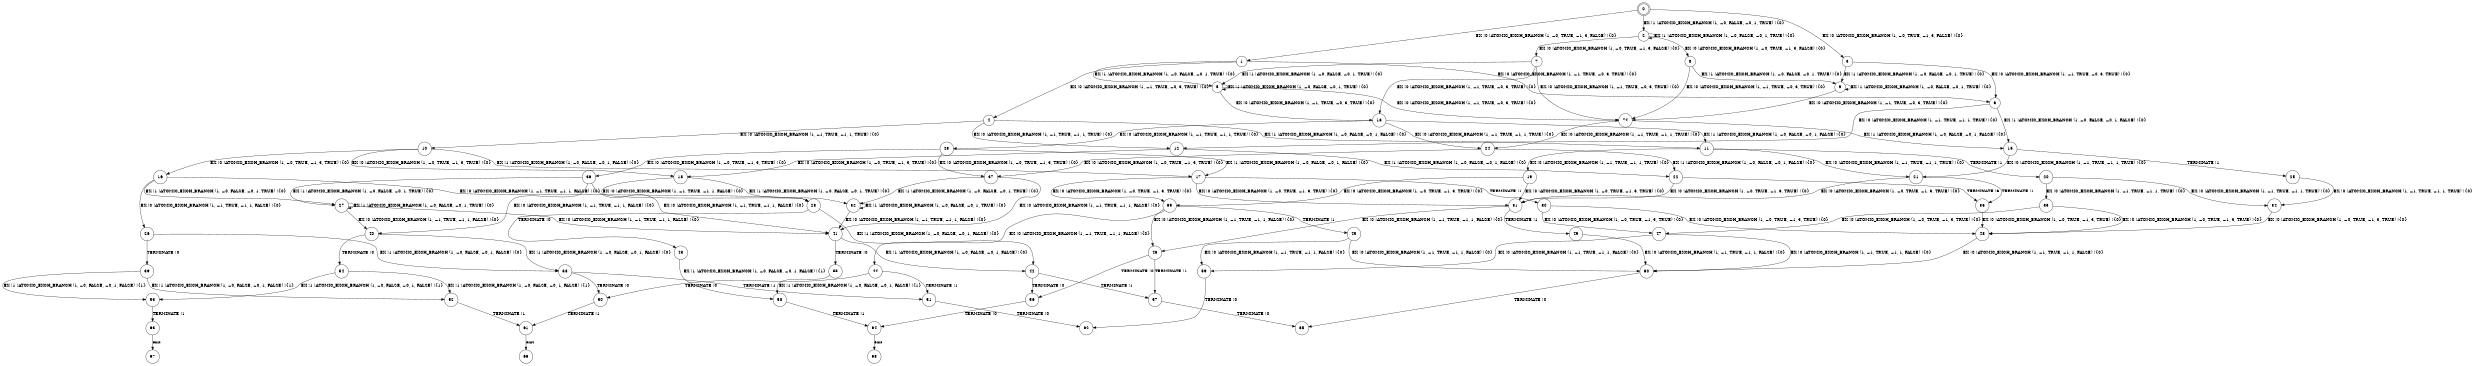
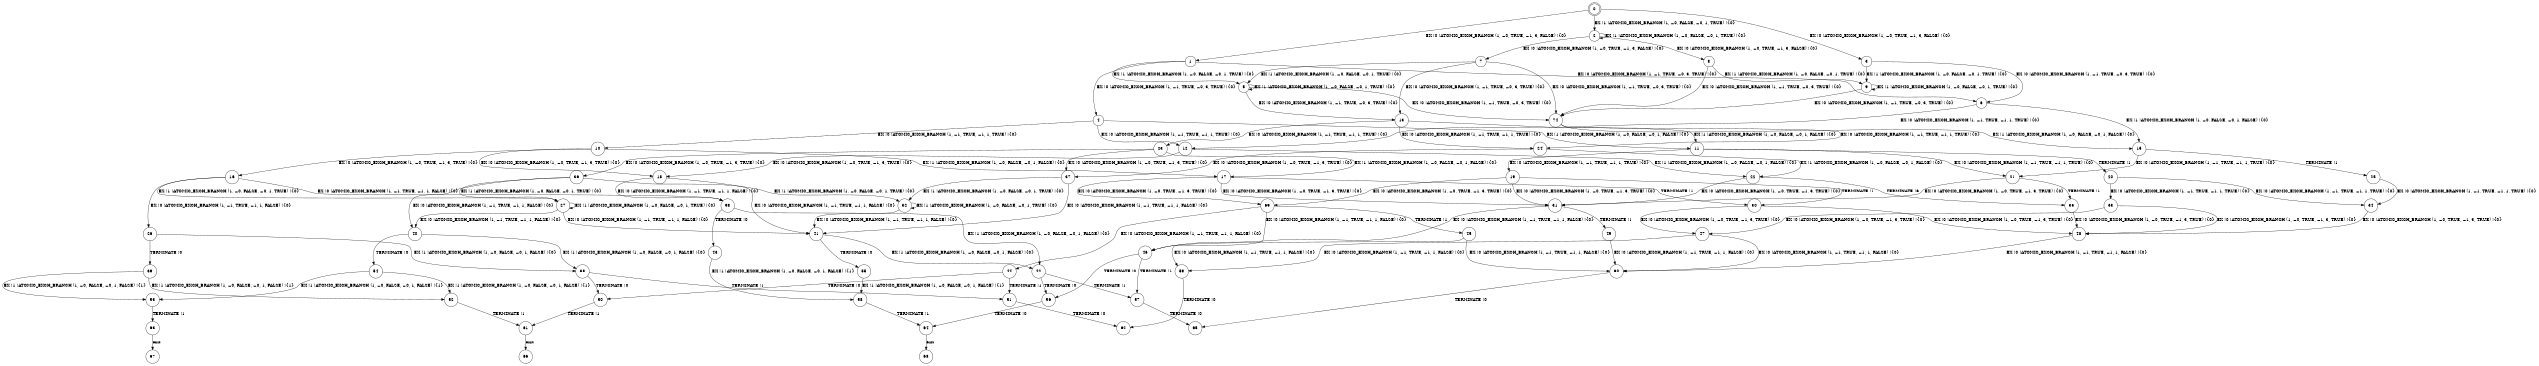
  digraph {
    node [shape=circle]
    0 [peripheries=2]
    1
    2
    3
    4
    5
    6
    7
    8
    9
    10
    11
    12
    13
    n15 [label=74]
    15
    16
    17
    18
    19
    20
    21
    22
    23
    24
    25
    26
    27
-   28
+   28 [label=98]
    n30 [label=69]
    30
    31
    32
    33
    34
    35
    36
    37
    38
    39
    40
    41
    42
    43
    44
    45
    46
    47
    48
    49
    50
    51
    52
    53
    54
    55
    56
    57
    58
    59
    60
    61
    62
    63
    64
    65
    66
    67
    68
    0 -> 1 [label="EX !0 !ATOMIC_EXCH_BRANCH (1, +0, TRUE, +1, 3, FALSE) !{0}"]
    0 -> 2 [label="EX !1 !ATOMIC_EXCH_BRANCH (1, +0, FALSE, +0, 1, TRUE) !{0}"]
    0 -> 3 [label="EX !0 !ATOMIC_EXCH_BRANCH (1, +0, TRUE, +1, 3, FALSE) !{0}"]
    1 -> 4 [label="EX !0 !ATOMIC_EXCH_BRANCH (1, +1, TRUE, +0, 3, TRUE) !{0}"]
    1 -> 5 [label="EX !1 !ATOMIC_EXCH_BRANCH (1, +0, FALSE, +0, 1, TRUE) !{0}"]
    1 -> 6 [label="EX !0 !ATOMIC_EXCH_BRANCH (1, +1, TRUE, +0, 3, TRUE) !{0}"]
    2 -> 2 [label="EX !1 !ATOMIC_EXCH_BRANCH (1, +0, FALSE, +0, 1, TRUE) !{0}"]
    2 -> 7 [label="EX !0 !ATOMIC_EXCH_BRANCH (1, +0, TRUE, +1, 3, FALSE) !{0}"]
    2 -> 8 [label="EX !0 !ATOMIC_EXCH_BRANCH (1, +0, TRUE, +1, 3, FALSE) !{0}"]
    3 -> 6 [label="EX !0 !ATOMIC_EXCH_BRANCH (1, +1, TRUE, +0, 3, TRUE) !{0}"]
    3 -> 9 [label="EX !1 !ATOMIC_EXCH_BRANCH (1, +0, FALSE, +0, 1, TRUE) !{0}"]
    4 -> 10 [label="EX !0 !ATOMIC_EXCH_BRANCH (1, +1, TRUE, +1, 1, TRUE) !{0}"]
    4 -> 11 [label="EX !1 !ATOMIC_EXCH_BRANCH (1, +0, FALSE, +0, 1, FALSE) !{0}"]
    4 -> 12 [label="EX !0 !ATOMIC_EXCH_BRANCH (1, +1, TRUE, +1, 1, TRUE) !{0}"]
    5 -> 5 [label="EX !1 !ATOMIC_EXCH_BRANCH (1, +0, FALSE, +0, 1, TRUE) !{0}"]
    5 -> 13 [label="EX !0 !ATOMIC_EXCH_BRANCH (1, +1, TRUE, +0, 3, TRUE) !{0}"]
    5 -> n15 [label="EX !0 !ATOMIC_EXCH_BRANCH (1, +1, TRUE, +0, 3, TRUE) !{0}"]
    6 -> 12 [label="EX !0 !ATOMIC_EXCH_BRANCH (1, +1, TRUE, +1, 1, TRUE) !{0}"]
    6 -> 15 [label="EX !1 !ATOMIC_EXCH_BRANCH (1, +0, FALSE, +0, 1, FALSE) !{0}"]
    7 -> 5 [label="EX !1 !ATOMIC_EXCH_BRANCH (1, +0, FALSE, +0, 1, TRUE) !{0}"]
    7 -> 13 [label="EX !0 !ATOMIC_EXCH_BRANCH (1, +1, TRUE, +0, 3, TRUE) !{0}"]
    7 -> n15 [label="EX !0 !ATOMIC_EXCH_BRANCH (1, +1, TRUE, +0, 3, TRUE) !{0}"]
    8 -> 9 [label="EX !1 !ATOMIC_EXCH_BRANCH (1, +0, FALSE, +0, 1, TRUE) !{0}"]
    8 -> n15 [label="EX !0 !ATOMIC_EXCH_BRANCH (1, +1, TRUE, +0, 3, TRUE) !{0}"]
    9 -> 9 [label="EX !1 !ATOMIC_EXCH_BRANCH (1, +0, FALSE, +0, 1, TRUE) !{0}"]
    9 -> n15 [label="EX !0 !ATOMIC_EXCH_BRANCH (1, +1, TRUE, +0, 3, TRUE) !{0}"]
    10 -> 16 [label="EX !0 !ATOMIC_EXCH_BRANCH (1, +0, TRUE, +1, 3, TRUE) !{0}"]
    10 -> 17 [label="EX !1 !ATOMIC_EXCH_BRANCH (1, +0, FALSE, +0, 1, FALSE) !{0}"]
    10 -> 18 [label="EX !0 !ATOMIC_EXCH_BRANCH (1, +0, TRUE, +1, 3, TRUE) !{0}"]
    11 -> 19 [label="EX !0 !ATOMIC_EXCH_BRANCH (1, +1, TRUE, +1, 1, TRUE) !{0}"]
    11 -> 20 [label="TERMINATE !1"]
    11 -> 21 [label="EX !0 !ATOMIC_EXCH_BRANCH (1, +1, TRUE, +1, 1, TRUE) !{0}"]
    12 -> 18 [label="EX !0 !ATOMIC_EXCH_BRANCH (1, +0, TRUE, +1, 3, TRUE) !{0}"]
    12 -> 22 [label="EX !1 !ATOMIC_EXCH_BRANCH (1, +0, FALSE, +0, 1, FALSE) !{0}"]
    13 -> 11 [label="EX !1 !ATOMIC_EXCH_BRANCH (1, +0, FALSE, +0, 1, FALSE) !{0}"]
    13 -> 23 [label="EX !0 !ATOMIC_EXCH_BRANCH (1, +1, TRUE, +1, 1, TRUE) !{0}"]
    13 -> 24 [label="EX !0 !ATOMIC_EXCH_BRANCH (1, +1, TRUE, +1, 1, TRUE) !{0}"]
    n15 -> 15 [label="EX !1 !ATOMIC_EXCH_BRANCH (1, +0, FALSE, +0, 1, FALSE) !{0}"]
    n15 -> 24 [label="EX !0 !ATOMIC_EXCH_BRANCH (1, +1, TRUE, +1, 1, TRUE) !{0}"]
    15 -> 21 [label="EX !0 !ATOMIC_EXCH_BRANCH (1, +1, TRUE, +1, 1, TRUE) !{0}"]
    15 -> 25 [label="TERMINATE !1"]
    16 -> 26 [label="EX !0 !ATOMIC_EXCH_BRANCH (1, +1, TRUE, +1, 1, FALSE) !{0}"]
    16 -> 27 [label="EX !1 !ATOMIC_EXCH_BRANCH (1, +0, FALSE, +0, 1, TRUE) !{0}"]
    16 -> 28 [label="EX !0 !ATOMIC_EXCH_BRANCH (1, +1, TRUE, +1, 1, FALSE) !{0}"]
    17 -> n30 [label="EX !0 !ATOMIC_EXCH_BRANCH (1, +0, TRUE, +1, 3, TRUE) !{0}"]
    17 -> 30 [label="TERMINATE !1"]
    17 -> 31 [label="EX !0 !ATOMIC_EXCH_BRANCH (1, +0, TRUE, +1, 3, TRUE) !{0}"]
    18 -> 28 [label="EX !0 !ATOMIC_EXCH_BRANCH (1, +1, TRUE, +1, 1, FALSE) !{0}"]
    18 -> 32 [label="EX !1 !ATOMIC_EXCH_BRANCH (1, +0, FALSE, +0, 1, TRUE) !{0}"]
    19 -> n30 [label="EX !0 !ATOMIC_EXCH_BRANCH (1, +0, TRUE, +1, 3, TRUE) !{0}"]
+   19 -> 30 [label="TERMINATE !1"]
    19 -> 31 [label="EX !0 !ATOMIC_EXCH_BRANCH (1, +0, TRUE, +1, 3, TRUE) !{0}"]
    20 -> 33 [label="EX !0 !ATOMIC_EXCH_BRANCH (1, +1, TRUE, +1, 1, TRUE) !{0}"]
    20 -> 34 [label="EX !0 !ATOMIC_EXCH_BRANCH (1, +1, TRUE, +1, 1, TRUE) !{0}"]
    21 -> 31 [label="EX !0 !ATOMIC_EXCH_BRANCH (1, +0, TRUE, +1, 3, TRUE) !{0}"]
    21 -> 35 [label="TERMINATE !1"]
    22 -> 31 [label="EX !0 !ATOMIC_EXCH_BRANCH (1, +0, TRUE, +1, 3, TRUE) !{0}"]
    22 -> 35 [label="TERMINATE !6"]
    23 -> 17 [label="EX !1 !ATOMIC_EXCH_BRANCH (1, +0, FALSE, +0, 1, FALSE) !{0}"]
    23 -> 36 [label="EX !0 !ATOMIC_EXCH_BRANCH (1, +0, TRUE, +1, 3, TRUE) !{0}"]
    23 -> 37 [label="EX !0 !ATOMIC_EXCH_BRANCH (1, +0, TRUE, +1, 3, TRUE) !{0}"]
    24 -> 22 [label="EX !1 !ATOMIC_EXCH_BRANCH (1, +0, FALSE, +0, 1, FALSE) !{0}"]
    24 -> 37 [label="EX !0 !ATOMIC_EXCH_BRANCH (1, +0, TRUE, +1, 3, TRUE) !{0}"]
    25 -> 34 [label="EX !0 !ATOMIC_EXCH_BRANCH (1, +1, TRUE, +1, 1, TRUE) !{0}"]
    26 -> 38 [label="EX !1 !ATOMIC_EXCH_BRANCH (1, +0, FALSE, +0, 1, FALSE) !{0}"]
    26 -> 39 [label="TERMINATE !0"]
    27 -> 27 [label="EX !1 !ATOMIC_EXCH_BRANCH (1, +0, FALSE, +0, 1, TRUE) !{0}"]
    27 -> 40 [label="EX !0 !ATOMIC_EXCH_BRANCH (1, +1, TRUE, +1, 1, FALSE) !{0}"]
    27 -> 41 [label="EX !0 !ATOMIC_EXCH_BRANCH (1, +1, TRUE, +1, 1, FALSE) !{0}"]
    28 -> 42 [label="EX !1 !ATOMIC_EXCH_BRANCH (1, +0, FALSE, +0, 1, FALSE) !{0}"]
    28 -> 43 [label="TERMINATE !0"]
    n30 -> 44 [label="EX !0 !ATOMIC_EXCH_BRANCH (1, +1, TRUE, +1, 1, FALSE) !{0}"]
    n30 -> 45 [label="TERMINATE !1"]
    n30 -> 46 [label="EX !0 !ATOMIC_EXCH_BRANCH (1, +1, TRUE, +1, 1, FALSE) !{0}"]
    30 -> 47 [label="EX !0 !ATOMIC_EXCH_BRANCH (1, +0, TRUE, +1, 3, TRUE) !{0}"]
    30 -> 48 [label="EX !0 !ATOMIC_EXCH_BRANCH (1, +0, TRUE, +1, 3, TRUE) !{0}"]
    31 -> 46 [label="EX !0 !ATOMIC_EXCH_BRANCH (1, +1, TRUE, +1, 1, FALSE) !{0}"]
    31 -> 49 [label="TERMINATE !1"]
    32 -> 32 [label="EX !1 !ATOMIC_EXCH_BRANCH (1, +0, FALSE, +0, 1, TRUE) !{0}"]
    32 -> 41 [label="EX !0 !ATOMIC_EXCH_BRANCH (1, +1, TRUE, +1, 1, FALSE) !{0}"]
    33 -> 47 [label="EX !0 !ATOMIC_EXCH_BRANCH (1, +0, TRUE, +1, 3, TRUE) !{0}"]
    33 -> 48 [label="EX !0 !ATOMIC_EXCH_BRANCH (1, +0, TRUE, +1, 3, TRUE) !{0}"]
    34 -> 48 [label="EX !0 !ATOMIC_EXCH_BRANCH (1, +0, TRUE, +1, 3, TRUE) !{0}"]
    35 -> 48 [label="EX !0 !ATOMIC_EXCH_BRANCH (1, +0, TRUE, +1, 3, TRUE) !{0}"]
    36 -> 27 [label="EX !1 !ATOMIC_EXCH_BRANCH (1, +0, FALSE, +0, 1, TRUE) !{0}"]
    36 -> 40 [label="EX !0 !ATOMIC_EXCH_BRANCH (1, +1, TRUE, +1, 1, FALSE) !{0}"]
    36 -> 41 [label="EX !0 !ATOMIC_EXCH_BRANCH (1, +1, TRUE, +1, 1, FALSE) !{0}"]
    37 -> 32 [label="EX !1 !ATOMIC_EXCH_BRANCH (1, +0, FALSE, +0, 1, TRUE) !{0}"]
    37 -> 41 [label="EX !0 !ATOMIC_EXCH_BRANCH (1, +1, TRUE, +1, 1, FALSE) !{0}"]
    38 -> 50 [label="TERMINATE !0"]
    38 -> 51 [label="TERMINATE !1"]
    39 -> 52 [label="EX !1 !ATOMIC_EXCH_BRANCH (1, +0, FALSE, +0, 1, FALSE) !{1}"]
    39 -> 53 [label="EX !1 !ATOMIC_EXCH_BRANCH (1, +0, FALSE, +0, 1, FALSE) !{1}"]
    40 -> 38 [label="EX !1 !ATOMIC_EXCH_BRANCH (1, +0, FALSE, +0, 1, FALSE) !{0}"]
    40 -> 54 [label="TERMINATE !0"]
    41 -> 42 [label="EX !1 !ATOMIC_EXCH_BRANCH (1, +0, FALSE, +0, 1, FALSE) !{0}"]
    41 -> 55 [label="TERMINATE !0"]
    42 -> 56 [label="TERMINATE !0"]
    42 -> 57 [label="TERMINATE !1"]
    43 -> 58 [label="EX !1 !ATOMIC_EXCH_BRANCH (1, +0, FALSE, +0, 1, FALSE) !{1}"]
    44 -> 50 [label="TERMINATE !0"]
    44 -> 51 [label="TERMINATE !1"]
    45 -> 59 [label="EX !0 !ATOMIC_EXCH_BRANCH (1, +1, TRUE, +1, 1, FALSE) !{0}"]
    45 -> 60 [label="EX !0 !ATOMIC_EXCH_BRANCH (1, +1, TRUE, +1, 1, FALSE) !{0}"]
    46 -> 56 [label="TERMINATE !0"]
    46 -> 57 [label="TERMINATE !1"]
    47 -> 59 [label="EX !0 !ATOMIC_EXCH_BRANCH (1, +1, TRUE, +1, 1, FALSE) !{0}"]
    47 -> 60 [label="EX !0 !ATOMIC_EXCH_BRANCH (1, +1, TRUE, +1, 1, FALSE) !{0}"]
    48 -> 60 [label="EX !0 !ATOMIC_EXCH_BRANCH (1, +1, TRUE, +1, 1, FALSE) !{0}"]
    49 -> 60 [label="EX !0 !ATOMIC_EXCH_BRANCH (1, +1, TRUE, +1, 1, FALSE) !{0}"]
    50 -> 61 [label="TERMINATE !1"]
    51 -> 62 [label="TERMINATE !0"]
    52 -> 61 [label="TERMINATE !1"]
    53 -> 63 [label="TERMINATE !1"]
    54 -> 52 [label="EX !1 !ATOMIC_EXCH_BRANCH (1, +0, FALSE, +0, 1, FALSE) !{1}"]
    54 -> 53 [label="EX !1 !ATOMIC_EXCH_BRANCH (1, +0, FALSE, +0, 1, FALSE) !{1}"]
    55 -> 58 [label="EX !1 !ATOMIC_EXCH_BRANCH (1, +0, FALSE, +0, 1, FALSE) !{1}"]
    56 -> 64 [label="TERMINATE !0"]
    57 -> 65 [label="TERMINATE !0"]
    58 -> 64 [label="TERMINATE !1"]
    59 -> 62 [label="TERMINATE !0"]
    60 -> 65 [label="TERMINATE !0"]
    61 -> 66 [label=exit]
    63 -> 67 [label=exit]
    64 -> 68 [label=exit]
  }
